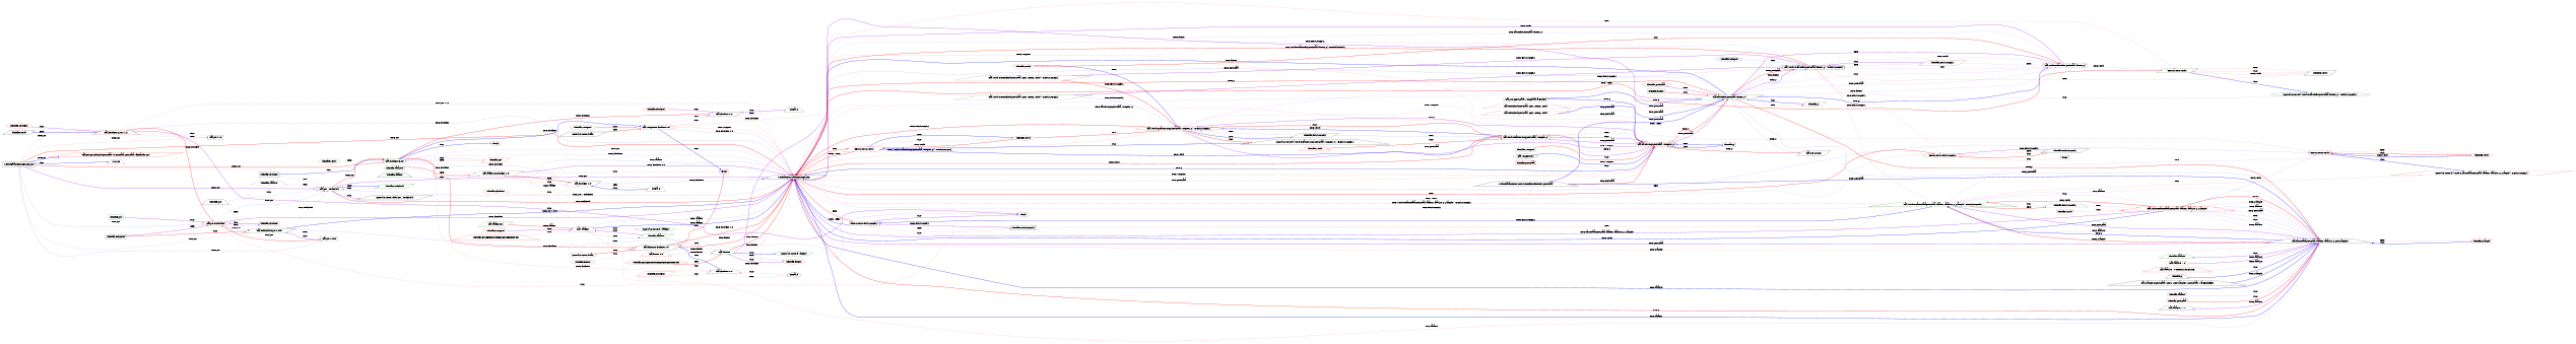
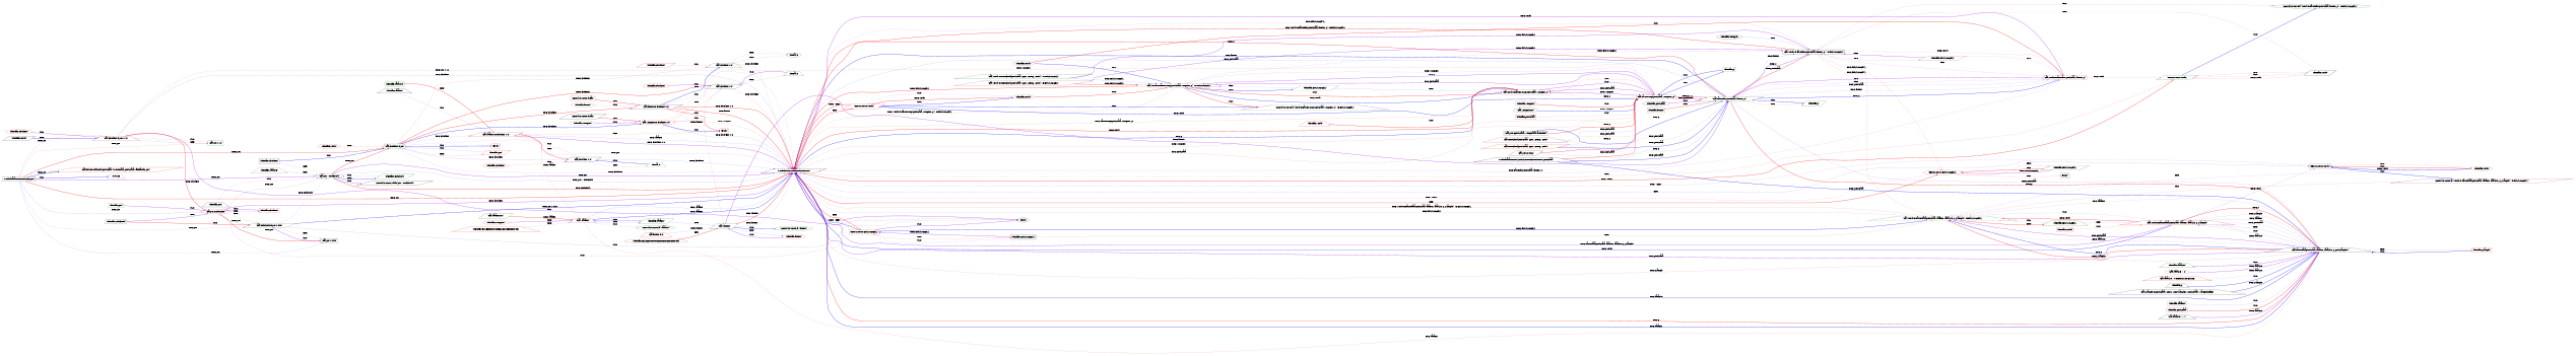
  digraph {
    rankdir=LR
    node [color=black shape=parallelogram]
    edge [arrowhead=odot color=red style=bold]
    n1 [color=darkgreen label="(Call,endChunk = pos + size)"]
    n2 [color=darkgreen label="(Call,pos < endChunk)" shape=ellipse]
    n3 [label="(Block,)" shape=ellipse]
    n4 [label="(MethodReturn,static EAS_RESULT)"]
    n5 [label="(Call,pos + size)" shape=note]
    n6 [color=darkgreen label="(Call,chunkPos = pos)" shape=note]
    n7 [label="(ControlStructure,while (pos < endChunk))"]
    n8 [color=darkgreen label="(Identifier,endChunk)"]
    n9 [color=brown label="(Return,return EAS_SUCCESS;)" shape=ellipse]
    n10 [color=brown label="(Return,return EAS_SUCCESS;)" shape=note]
    n11 [color=red label="(Return,return result;)"]
    n12 [color=darkgreen label="(Return,return result;)"]
    n13 [color=brown label="(Return,return result;)" shape=note]
    n14 [color=red label="(Call,pos = chunkPos)" shape=ellipse]
    n15 [color=red label="(Identifier,chunkPos)" shape=note]
    n16 [color=brown label="(Call,chunkPos = pos + 12)" shape=trapezium]
    n17 [color=darkgreen label="(Call,pos + 12)" shape=note]
    n18 [label="(MethodParameterIn,EAS_I32 pos)" shape=note]
    n19 [color=red label="(Call,EAS_HWFileSeek(pDLSData->hwInstData, pDLSData->fileHandle, pos))"]
    1000123 [color=brown shape=trapezium]
    n21 [color=red label="(Call,wsmpPos = chunkPos + 8)" shape=ellipse]
    n22 [label="(Call,chunkPos + 8)"]
    n23 [label="(Call,fmtPos = chunkPos + 8)"]
    n24 [color=darkgreen label="(Call,chunkPos + 8)" shape=trapezium]
    n25 [color=brown label="(Call,dataPos = chunkPos + 8)"]
    n26 [label="(Call,chunkPos + 8)"]
    n27 [color=red label="(Identifier,pos)"]
    n28 [color=red label="(Block,)" shape=note]
    n29 [color=brown label="(Call,Parse_wsmp(pDLSData, wsmpPos, p))" shape=note]
    n30 [color=red label="(Block,)" shape=note]
    n31 [color=darkgreen label="(Literal,8)" shape=trapezium]
    n32 [color=darkgreen label="(Call,!fmtPos)"]
    n33 [label="(Literal,8)" shape=ellipse]
    n34 [color=brown label="(Call,!dataPos)" shape=trapezium]
    n35 [color=darkgreen label="(Literal,8)" shape=trapezium]
    n36 [color=brown label="(Call,(result = Parse_wsmp(pDLSData, wsmpPos, p)) != EAS_SUCCESS)" shape=ellipse]
    n37 [color=brown label="(Call,result = Parse_wsmp(pDLSData, wsmpPos, p))" shape=note]
    n38 [color=darkgreen label="(Call,Parse_fmt(pDLSData, fmtPos, p))"]
    n39 [color=brown label="(Identifier,p)" shape=note]
    n40 [label="(Call,(result = Parse_fmt(pDLSData, fmtPos, p)) != EAS_SUCCESS)" shape=note]
    n41 [label="(ControlStructure,if ((result = Parse_wsmp(pDLSData, wsmpPos, p)) != EAS_SUCCESS))" shape=trapezium]
    n42 [color=darkgreen label="(Identifier,EAS_SUCCESS)"]
    n43 [color=brown label="(Call,result = Parse_fmt(pDLSData, fmtPos, p))" shape=note]
    n44 [label="(Call,Parse_data(pDLSData, dataPos, dataSize, p, pDLSSamples))" shape=trapezium]
    n45 [color=darkgreen label="(Identifier,p)"]
    n46 [color=darkgreen label="(Call,(result = Parse_data(pDLSData, dataPos, dataSize, p, pSample)) != EAS_SUCCESS)" shape=trapezium]
    n47 [color=darkgreen label="(ControlStructure,if ((result = Parse_fmt(pDLSData, fmtPos, p)) != EAS_SUCCESS))" shape=ellipse]
    n48 [color=brown label="(Identifier,EAS_SUCCESS)"]
    n49 [label="(Block,)" shape=note]
    n50 [label="(Identifier,EAS_SUCCESS)"]
    n51 [color=darkgreen label="(Identifier,EAS_SUCCESS)" shape=trapezium]
    n52 [color=brown label="(ControlStructure,if ((result = Parse_data(pDLSData, dataPos, dataSize, p, pSample)) != EAS_SUCCESS))"]
    n53 [label="(Identifier,EAS_SUCCESS)" shape=note]
    n54 [color=red label="(Call,result = Parse_data(pDLSData, dataPos, dataSize, p, pSample))" shape=trapezium]
    n55 [color=brown label="(Identifier,result)" shape=ellipse]
    n56 [color=red label="(Identifier,pSample)" shape=note]
    n57 [label="(Identifier,result)"]
    n58 [color=brown label="(Identifier,result)" shape=ellipse]
    n59 [color=darkgreen label="(ControlStructure,if (!fmtPos))" shape=ellipse]
    n60 [color=red label="(Identifier,fmtPos)" shape=ellipse]
    n61 [color=darkgreen label="(ControlStructure,if (!dataPos))" shape=ellipse]
    n62 [color=darkgreen label="(Identifier,dataPos)"]
    n63 [label="(Identifier,pDLSData)" shape=ellipse]
    n64 [color=darkgreen label="(Identifier,dataSize)" shape=note]
    n65 [label="(Call,p = &pDLSData->wsmpData[waveIndex])" shape=note]
    n66 [color=brown label="(Call,(result = NextChunk(pDLSData, &pos, &temp, &size)) != EAS_SUCCESS)"]
    n67 [color=brown label="(Identifier,wsmpPos)" shape=note]
    n68 [color=darkgreen label="(Identifier,dataSize)" shape=trapezium]
    n69 [color=red label="(Identifier,wsmpPos)" shape=ellipse]
    n70 [color=brown label="(Call,dataSize < 0)" shape=ellipse]
    n71 [color=red label="(Call,dataSize > MAX_DLS_WAVE_SIZE)" shape=trapezium]
    n72 [label="(Identifier,p)" shape=trapezium]
    n73 [color=darkgreen label="(Call,(result = NextChunk(pDLSData, &pos, &temp, &size)) != EAS_SUCCESS)"]
    n74 [label="(Identifier,endChunk)" shape=note]
    n75 [label="(Call,pSample = pDLSData->pDLS->pDLSSamples + pDLSData->wavePoolOffset)" shape=trapezium]
    n76 [color=brown label="(Identifier,fmtPos)" shape=ellipse]
    n77 [color=brown label="(Identifier,result)" shape=ellipse]
    n78 [color=red label="(Identifier,chunkPos)" shape=ellipse]
    n79 [label="(Identifier,result)"]
    n80 [color=brown label="(Identifier,wsmpPos)" shape=ellipse]
    n81 [color=darkgreen label="(Identifier,pos)" shape=note]
    n82 [label="(Call,wsmpPos = 0)" shape=ellipse]
    n83 [color=red label="(Identifier,EAS_ERROR_UNRECOGNIZED_FORMAT)" shape=trapezium]
    n84 [label="(Identifier,pos)" shape=trapezium]
    n85 [color=brown label="(Identifier,result)" shape=ellipse]
    n86 [color=brown label="(Identifier,dataSize)" shape=trapezium]
    n87 [color=red label="(Call,fmtPos = 0)" shape=trapezium]
    n88 [color=red label="(Identifier,result)" shape=trapezium]
    n89 [color=darkgreen label="(Call,dataPos = 0)"]
    n90 [color=red label="(Identifier,pDLSData)" shape=note]
    n91 [color=brown label="(Identifier,fmtPos)" shape=note]
    n92 [label="(MethodParameterIn,SDLS_SYNTHESIZER_DATA *pDLSData)" shape=trapezium]
    n93 [color=brown label="(Identifier,dataPos)" shape=note]
    n94 [color=brown label="(Call,NextChunk(pDLSData, &pos, &temp, &size))" shape=trapezium]
    n95 [color=red label="(Identifier,result)" shape=note]
    n96 [color=brown label="(ControlStructure,break;)" shape=note]
    n97 [label="(Identifier,chunkPos)" shape=note]
    n98 [color=red label="(Identifier,chunkPos)" shape=ellipse]
    n99 [color=red label="(Identifier,chunkPos)" shape=ellipse]
    n100 [label="(Identifier,bitDepth)" shape=ellipse]
    n101 [label="(ControlStructure,break;)"]
    n102 [color=red label="(Call,NextChunk(pDLSData, &pos, &temp, &size))"]
    n103 [label="(Call,p = &wsmp)"]
    n104 [color=red label="(Identifier,chunkPos)"]
    n105 [color=brown label="(Identifier,pDLSData)" shape=note]
    n106 [label="(Identifier,dataPos)" shape=trapezium]
    n107 [label="(Call,dataSize >> 1)" shape=trapezium]
    n108 [color=brown label="(Identifier,EAS_ERROR_UNRECOGNIZED_FORMAT)" shape=ellipse]
    n1 -> n2 [arrowhead=tee color=purple label="DDG: endChunk" style=dashed]
    n1 -> n3 [arrowhead=tee color=blue label="AST: " style=dashed]
    n1 -> n4 [color=blue label="DDG: pos + size"]
    n1 -> n5 [label="CFG: " style=dashed]
    n2 -> n4 [label="DDG: endChunk"]
    n2 -> n4 [color=purple label="DDG: pos"]
    n2 -> n4 [arrowhead=onormal color=blue label="DDG: pos < endChunk" style=dashed]
    n2 -> n6 [arrowhead=tee label="DDG: pos"]
    n2 -> n7 [arrowhead=onormal color=purple label="AST: "]
    n2 -> n8 [color=blue label="CFG: "]
    n4 -> n9 [arrowhead=tee label="CFG: "]
    n4 -> n10 [arrowhead=onormal label="CFG: "]
    n4 -> n11 [arrowhead=onormal label="CFG: "]
    n4 -> n12 [arrowhead=tee label="CFG: " style=dashed]
    n4 -> n13 [arrowhead=tee color=blue label="CFG: " style=dashed]
    n5 -> n1 [arrowhead=onormal color=purple label="AST: "]
    n6 -> n4 [color=purple label="DDG: chunkPos" style=dashed]
    n6 -> n4 [arrowhead=tee color=purple label="DDG: pos" style=dashed]
    n6 -> n21 [arrowhead=tee color=blue label="DDG: chunkPos"]
    n6 -> n22 [label="DDG: chunkPos"]
    n6 -> n23 [label="DDG: chunkPos"]
    n6 -> n24 [arrowhead=tee label="DDG: chunkPos" style=dashed]
    n6 -> n25 [arrowhead=onormal color=purple label="DDG: chunkPos" style=dashed]
    n6 -> n26 [color=blue label="DDG: chunkPos" style=dashed]
    n6 -> n27 [label="CFG: " style=dashed]
    n6 -> n28 [color=blue label="AST: "]
    n8 -> n2 [arrowhead=tee label="AST: " style=dashed]
    n9 -> n4 [color=purple label="DDG: <RET>" style=dashed]
    n9 -> n49 [label="AST: " style=dashed]
    n9 -> n50 [label="CFG: " style=dashed]
    n10 -> n3 [color=purple label="AST: "]
    n10 -> n4 [color=blue label="DDG: <RET>"]
    n10 -> n53 [arrowhead=tee label="CFG: " style=dashed]
    n11 -> n4 [arrowhead=tee label="DDG: <RET>"]
    n11 -> n41 [color=blue label="AST: "]
    n11 -> n55 [arrowhead=onormal color=blue label="CFG: "]
    n12 -> n4 [label="DDG: <RET>"]
    n12 -> n47 [color=blue label="AST: "]
    n12 -> n57 [arrowhead=onormal label="CFG: " style=dashed]
    n13 -> n4 [arrowhead=tee color=purple label="DDG: <RET>" style=dashed]
    n13 -> n52 [arrowhead=onormal color=blue label="AST: "]
    n13 -> n58 [arrowhead=tee label="CFG: " style=dashed]
    n14 -> n1 [arrowhead=tee color=blue label="DDG: pos" style=dashed]
    n14 -> n2 [arrowhead=tee color=blue label="DDG: pos" style=dashed]
    n14 -> n3 [label="AST: " style=dashed]
    n14 -> n4 [arrowhead=onormal color=purple label="DDG: chunkPos"]
    n14 -> n5 [arrowhead=onormal label="DDG: pos"]
    n14 -> n15 [arrowhead=tee color=blue label="CFG: " style=dashed]
    n15 -> n14 [arrowhead=tee color=purple label="AST: "]
    n16 -> n3 [color=purple label="AST: "]
    n16 -> n4 [arrowhead=tee color=blue label="DDG: chunkPos" style=dashed]
    n16 -> n4 [color=purple label="DDG: pos + 12" style=dashed]
    n16 -> n14 [label="DDG: chunkPos"]
    n16 -> n17 [arrowhead=tee label="CFG: " style=dashed]
    n17 -> n16 [color=purple label="AST: " style=dashed]
    n18 -> n1 [color=purple label="DDG: pos" style=dashed]
    n18 -> n2 [arrowhead=onormal color=purple label="DDG: pos"]
    n18 -> n4 [arrowhead=tee label="DDG: pos"]
    n18 -> n5 [color=blue label="DDG: pos" style=dashed]
    n18 -> n6 [arrowhead=onormal label="DDG: pos"]
    n18 -> n14 [color=blue label="DDG: pos" style=dashed]
    n18 -> n16 [arrowhead=onormal label="DDG: pos" style=dashed]
    n18 -> n17 [label="DDG: pos" style=dashed]
    n18 -> n19 [arrowhead=tee color=blue label="DDG: pos"]
    n18 -> 1000123 [arrowhead=onormal color=blue label="AST: "]
    n21 -> n4 [arrowhead=tee label="DDG: wsmpPos" style=dashed]
    n21 -> n4 [color=blue label="DDG: chunkPos + 8" style=dashed]
    n21 -> n22 [color=purple label="CFG: " style=dashed]
    n21 -> n29 [arrowhead=tee label="DDG: wsmpPos" style=dashed]
    n21 -> n30 [arrowhead=tee color=blue label="AST: "]
    n22 -> n4 [arrowhead=onormal label="DDG: chunkPos" style=dashed]
    n22 -> n21 [label="AST: " style=dashed]
    n22 -> n31 [label="CFG: " style=dashed]
    n23 -> n4 [arrowhead=tee label="DDG: chunkPos + 8"]
    n23 -> n4 [arrowhead=tee label="DDG: fmtPos"]
    n23 -> n24 [color=blue label="CFG: "]
    n23 -> n30 [label="AST: "]
    n23 -> n32 [label="DDG: fmtPos" style=dashed]
    n24 -> n4 [label="DDG: chunkPos" style=dashed]
    n24 -> n23 [arrowhead=onormal color=purple label="AST: " style=dashed]
    n24 -> n33 [arrowhead=tee color=purple label="CFG: " style=dashed]
    n25 -> n4 [arrowhead=onormal color=blue label="DDG: dataPos" style=dashed]
    n25 -> n4 [arrowhead=onormal color=purple label="DDG: chunkPos + 8"]
    n25 -> n26 [label="CFG: "]
    n25 -> n30 [label="AST: " style=dashed]
    n25 -> n34 [arrowhead=onormal label="DDG: dataPos" style=dashed]
    n26 -> n4 [arrowhead=tee color=blue label="DDG: chunkPos" style=dashed]
    n26 -> n25 [arrowhead=tee label="AST: " style=dashed]
    n26 -> n35 [label="CFG: " style=dashed]
    n27 -> n6 [color=blue label="AST: " style=dashed]
    n29 -> n4 [arrowhead=tee color=blue label="DDG: p"]
    n29 -> n4 [arrowhead=onormal label="DDG: wsmpPos" style=dashed]
    n29 -> n4 [label="DDG: pDLSData" style=dashed]
    n29 -> n36 [arrowhead=onormal color=purple label="DDG: pDLSData"]
    n29 -> n36 [arrowhead=onormal color=purple label="DDG: wsmpPos" style=dashed]
    n29 -> n36 [arrowhead=tee color=purple label="DDG: p"]
    n29 -> n37 [color=purple label="AST: "]
    n29 -> n37 [arrowhead=tee color=purple label="DDG: pDLSData"]
    n29 -> n37 [color=purple label="DDG: wsmpPos"]
    n29 -> n37 [arrowhead=tee label="DDG: p" style=dashed]
    n29 -> n38 [arrowhead=tee color=purple label="DDG: pDLSData"]
    n29 -> n38 [arrowhead=onormal label="DDG: p"]
    n29 -> n39 [color=blue label="CFG: "]
    n31 -> n22 [color=purple label="AST: "]
    n32 -> n4 [color=purple label="DDG: fmtPos" style=dashed]
    n32 -> n4 [arrowhead=onormal label="DDG: !fmtPos"]
    n32 -> n38 [color=purple label="DDG: fmtPos"]
    n32 -> n59 [color=blue label="AST: "]
    n32 -> n60 [arrowhead=tee color=blue label="CFG: " style=dashed]
    n33 -> n24 [arrowhead=onormal label="AST: " style=dashed]
    n34 -> n4 [arrowhead=tee color=blue label="DDG: !dataPos" style=dashed]
    n34 -> n4 [color=blue label="DDG: dataPos"]
    n34 -> n44 [label="DDG: dataPos" style=dashed]
    n34 -> n61 [color=purple label="AST: " style=dashed]
    n34 -> n62 [arrowhead=tee color=blue label="CFG: " style=dashed]
    n35 -> n26 [arrowhead=onormal color=blue label="AST: "]
    n36 -> n4 [arrowhead=tee label="DDG: (result = Parse_wsmp(pDLSData, wsmpPos, p)) != EAS_SUCCESS" style=dashed]
    n36 -> n4 [arrowhead=onormal label="DDG: EAS_SUCCESS"]
    n36 -> n40 [color=purple label="DDG: EAS_SUCCESS" style=dashed]
    n36 -> n41 [arrowhead=onormal label="AST: "]
    n36 -> n42 [color=blue label="CFG: "]
    n37 -> n4 [arrowhead=onormal label="DDG: Parse_wsmp(pDLSData, wsmpPos, p)" style=dashed]
    n37 -> n4 [arrowhead=onormal label="DDG: result"]
    n37 -> n11 [color=blue label="DDG: result"]
    n37 -> n29 [label="CFG: " style=dashed]
    n37 -> n36 [arrowhead=onormal label="AST: "]
    n37 -> n36 [arrowhead=onormal color=blue label="DDG: result"]
    n38 -> n4 [color=blue label="DDG: fmtPos"]
    n38 -> n4 [arrowhead=onormal color=blue label="DDG: pDLSData" style=dashed]
    n38 -> n4 [arrowhead=onormal label="DDG: p"]
    n38 -> n40 [arrowhead=onormal label="DDG: pDLSData"]
    n38 -> n40 [arrowhead=tee color=blue label="DDG: fmtPos" style=dashed]
    n38 -> n40 [arrowhead=onormal color=purple label="DDG: p"]
    n38 -> n43 [color=purple label="AST: " style=dashed]
    n38 -> n43 [arrowhead=onormal color=purple label="DDG: pDLSData" style=dashed]
    n38 -> n43 [arrowhead=onormal color=purple label="DDG: fmtPos" style=dashed]
    n38 -> n43 [color=blue label="DDG: p"]
    n38 -> n44 [color=blue label="DDG: pDLSData" style=dashed]
    n38 -> n44 [arrowhead=tee label="DDG: p"]
    n38 -> n45 [arrowhead=tee label="CFG: " style=dashed]
    n39 -> n29 [arrowhead=tee color=blue label="AST: "]
    n40 -> n4 [arrowhead=onormal label="DDG: (result = Parse_fmt(pDLSData, fmtPos, p)) != EAS_SUCCESS"]
    n40 -> n4 [color=purple label="DDG: EAS_SUCCESS" style=dashed]
    n40 -> n9 [arrowhead=tee label="DDG: EAS_SUCCESS" style=dashed]
    n40 -> n46 [label="DDG: EAS_SUCCESS" style=dashed]
    n40 -> n47 [arrowhead=onormal color=purple label="AST: " style=dashed]
    n40 -> n48 [label="CFG: " style=dashed]
    n42 -> n36 [arrowhead=tee color=purple label="AST: " style=dashed]
    n42 -> n37 [color=blue label="CFG: " style=dashed]
    n43 -> n4 [arrowhead=tee color=purple label="DDG: Parse_fmt(pDLSData, fmtPos, p)" style=dashed]
    n43 -> n4 [arrowhead=tee color=purple label="DDG: result"]
    n43 -> n12 [arrowhead=tee color=purple label="DDG: result" style=dashed]
    n43 -> n38 [arrowhead=tee color=purple label="CFG: "]
    n43 -> n40 [arrowhead=tee color=purple label="AST: " style=dashed]
    n43 -> n40 [color=purple label="DDG: result" style=dashed]
    n44 -> n4 [arrowhead=tee color=purple label="DDG: pDLSData"]
    n44 -> n4 [label="DDG: pSample" style=dashed]
    n44 -> n4 [arrowhead=tee color=blue label="DDG: dataSize"]
    n44 -> n4 [arrowhead=tee label="DDG: p"]
    n44 -> n4 [color=blue label="DDG: dataPos"]
    n44 -> n46 [arrowhead=tee color=purple label="DDG: dataSize" style=dashed]
    n44 -> n46 [arrowhead=tee color=blue label="DDG: p"]
    n44 -> n46 [arrowhead=onormal label="DDG: pSample"]
    n44 -> n46 [arrowhead=onormal color=purple label="DDG: dataPos" style=dashed]
    n44 -> n46 [color=purple label="DDG: pDLSData"]
    n44 -> n54 [arrowhead=tee color=blue label="AST: " style=dashed]
    n44 -> n54 [color=purple label="DDG: dataSize" style=dashed]
    n44 -> n54 [label="DDG: p"]
    n44 -> n54 [arrowhead=tee label="DDG: pSample" style=dashed]
    n44 -> n54 [color=blue label="DDG: dataPos" style=dashed]
    n44 -> n54 [color=purple label="DDG: pDLSData" style=dashed]
    n44 -> n56 [arrowhead=onormal label="CFG: " style=dashed]
    n45 -> n38 [color=blue label="AST: "]
    n46 -> n4 [label="DDG: (result = Parse_data(pDLSData, dataPos, dataSize, p, pSample)) != EAS_SUCCESS" style=dashed]
    n46 -> n4 [color=purple label="DDG: EAS_SUCCESS" style=dashed]
    n46 -> n10 [arrowhead=onormal color=blue label="DDG: EAS_SUCCESS"]
    n46 -> n51 [arrowhead=tee label="CFG: "]
    n46 -> n52 [arrowhead=onormal label="AST: " style=dashed]
    n48 -> n40 [arrowhead=tee color=purple label="AST: "]
    n48 -> n43 [arrowhead=onormal color=purple label="CFG: " style=dashed]
    n50 -> n9 [label="AST: "]
    n50 -> n9 [arrowhead=onormal color=purple label="DDG: EAS_SUCCESS"]
    n51 -> n46 [arrowhead=onormal color=purple label="AST: " style=dashed]
    n51 -> n54 [color=purple label="CFG: " style=dashed]
    n53 -> n10 [arrowhead=onormal color=purple label="AST: " style=dashed]
    n53 -> n10 [arrowhead=tee color=purple label="DDG: EAS_SUCCESS"]
    n53 -> n46 [arrowhead=onormal label="CFG: " style=dashed]
    n54 -> n4 [arrowhead=tee color=purple label="DDG: Parse_data(pDLSData, dataPos, dataSize, p, pSample)"]
    n54 -> n4 [color=blue label="DDG: result"]
    n54 -> n13 [color=blue label="DDG: result" style=dashed]
    n54 -> n44 [color=blue label="CFG: " style=dashed]
    n54 -> n46 [arrowhead=tee color=purple label="AST: " style=dashed]
    n54 -> n46 [arrowhead=tee label="DDG: result"]
    n55 -> n11 [arrowhead=onormal color=purple label="AST: " style=dashed]
    n55 -> n11 [label="DDG: result"]
    n55 -> n36 [label="CFG: "]
    n56 -> n44 [arrowhead=tee color=blue label="AST: "]
    n57 -> n12 [color=purple label="AST: " style=dashed]
    n57 -> n12 [arrowhead=onormal label="DDG: result" style=dashed]
    n57 -> n40 [label="CFG: " style=dashed]
    n58 -> n13 [arrowhead=tee label="AST: "]
    n58 -> n13 [arrowhead=onormal color=blue label="DDG: result"]
    n58 -> n46 [arrowhead=tee color=purple label="CFG: " style=dashed]
    n60 -> n32 [arrowhead=onormal color=purple label="AST: "]
    n62 -> n32 [color=blue label="CFG: " style=dashed]
    n62 -> n34 [arrowhead=tee color=purple label="AST: "]
    n63 -> n38 [color=purple label="AST: "]
    n64 -> n25 [label="CFG: "]
-   n65 -> n29 [color=blue label="DDG: p"]
+   n65 -> n29 [label="DDG: p"]
    n65 -> n38 [arrowhead=onormal color=blue label="DDG: p"]
    n66 -> n36 [arrowhead=tee label="DDG: EAS_SUCCESS"]
    n66 -> n40 [arrowhead=onormal color=purple label="DDG: EAS_SUCCESS"]
    n67 -> n29 [arrowhead=onormal label="AST: "]
    n68 -> n44 [arrowhead=onormal color=purple label="AST: "]
    n69 -> n34 [arrowhead=tee color=purple label="CFG: "]
    n70 -> n44 [arrowhead=tee color=purple label="DDG: dataSize"]
    n71 -> n44 [arrowhead=tee color=purple label="DDG: dataSize" style=dashed]
    n72 -> n44 [arrowhead=onormal color=blue label="AST: "]
    n73 -> n36 [arrowhead=tee color=blue label="DDG: EAS_SUCCESS" style=dashed]
    n73 -> n40 [arrowhead=onormal color=purple label="DDG: EAS_SUCCESS"]
    n74 -> n1 [label="AST: "]
    n74 -> n14 [arrowhead=onormal color=purple label="CFG: "]
    n75 -> n44 [color=blue label="DDG: pSample"]
    n76 -> n23 [arrowhead=tee color=purple label="AST: " style=dashed]
    n77 -> n6 [arrowhead=onormal label="CFG: " style=dashed]
    n78 -> n22 [color=purple label="AST: "]
    n79 -> n16 [arrowhead=onormal color=blue label="CFG: "]
    n80 -> n21 [arrowhead=onormal color=purple label="AST: "]
    n81 -> n14 [color=purple label="AST: "]
    n82 -> n29 [arrowhead=onormal color=blue label="DDG: wsmpPos"]
    n83 -> n34 [arrowhead=onormal color=purple label="CFG: " style=dashed]
    n84 -> n1 [arrowhead=tee label="CFG: " style=dashed]
    n84 -> n2 [arrowhead=tee color=purple label="AST: " style=dashed]
    n85 -> n36 [color=blue label="CFG: "]
    n85 -> n43 [arrowhead=tee label="AST: "]
    n86 -> n2 [arrowhead=onormal color=blue label="CFG: " style=dashed]
    n87 -> n32 [arrowhead=onormal color=blue label="DDG: fmtPos" style=dashed]
    n88 -> n37 [arrowhead=tee label="AST: "]
    n89 -> n34 [arrowhead=onormal label="DDG: dataPos"]
    n90 -> n29 [label="AST: " style=dashed]
    n91 -> n38 [arrowhead=tee label="AST: "]
    n92 -> n29 [arrowhead=tee label="DDG: pDLSData"]
    n92 -> n38 [arrowhead=onormal color=blue label="DDG: pDLSData"]
    n92 -> n44 [color=blue label="DDG: pDLSData"]
    n93 -> n44 [arrowhead=tee color=blue label="AST: " style=dashed]
    n94 -> n29 [arrowhead=onormal color=blue label="DDG: pDLSData" style=dashed]
    n94 -> n38 [arrowhead=onormal label="DDG: pDLSData" style=dashed]
    n95 -> n54 [arrowhead=tee label="AST: " style=dashed]
    n96 -> n23 [label="CFG: "]
    n97 -> n2 [arrowhead=tee label="CFG: " style=dashed]
    n97 -> n6 [arrowhead=onormal color=blue label="AST: "]
    n98 -> n16 [color=purple label="AST: "]
    n99 -> n26 [arrowhead=tee label="AST: " style=dashed]
    n100 -> n40 [color=blue label="CFG: " style=dashed]
    n101 -> n21 [arrowhead=tee label="CFG: "]
    n102 -> n29 [arrowhead=tee label="DDG: pDLSData" style=dashed]
    n102 -> n38 [arrowhead=onormal color=blue label="DDG: pDLSData"]
    n103 -> n29 [arrowhead=onormal label="DDG: p"]
-   n38 -> n103 [color=blue label="DDG: p" style=dashed]
+   n103 -> n38 [color=blue label="DDG: p" style=dashed]
    n104 -> n24 [color=purple label="AST: " style=dashed]
    n105 -> n44 [label="AST: "]
    n106 -> n25 [color=blue label="AST: " style=dashed]
    n107 -> n44 [arrowhead=onormal color=purple label="DDG: dataSize"]
    n108 -> n32 [label="CFG: "]
  }
